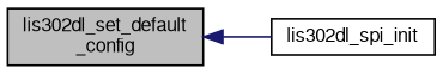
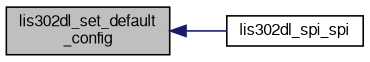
  digraph {
    rankdir=LR
    node [color=black fontname=FreeSans fontsize=10 shape=record style=filled]
    n1 [fillcolor=grey75 fontcolor=black height=0.2 label="lis302dl_set_default\l_config" width=0.4]
-   n2 [fillcolor=white height=0.2 label=lis302dl_spi_init width=0.4]
+   n2 [fillcolor=white height=0.2 label=lis302dl_spi_spi width=0.4]
    n1 -> n2 [color=midnightblue dir=back fontname=FreeSans fontsize=10 labelfontname=FreeSans labelfontsize=10 style=solid]
  }
